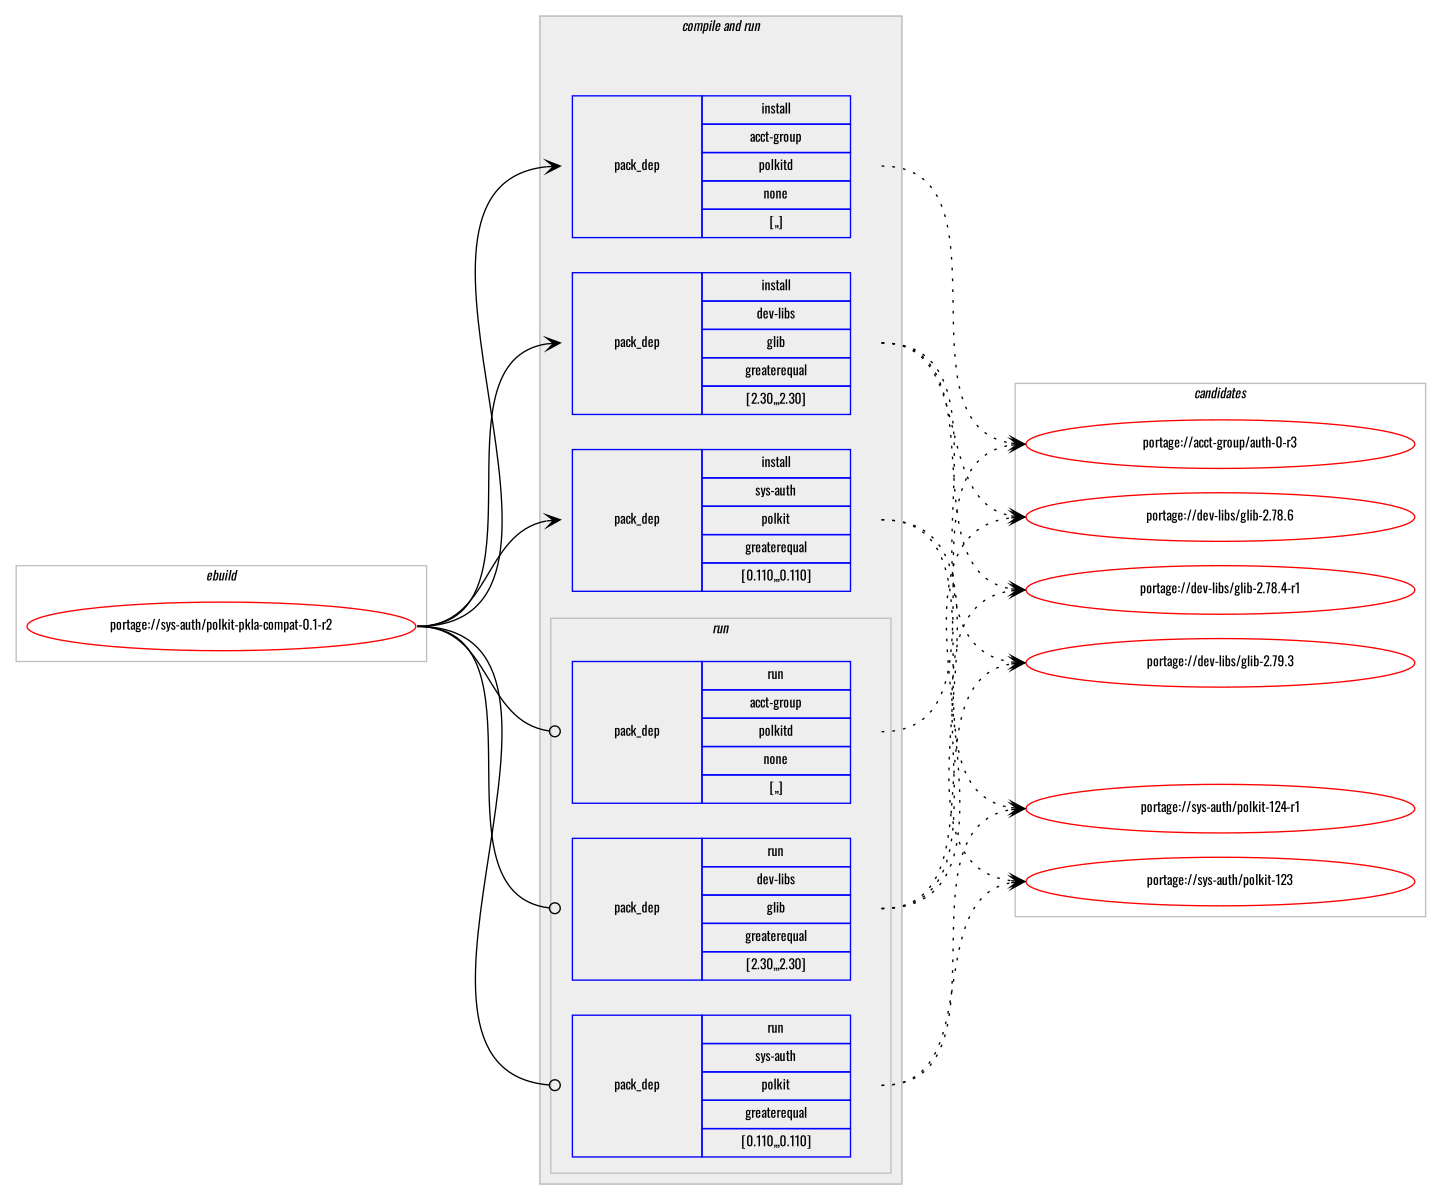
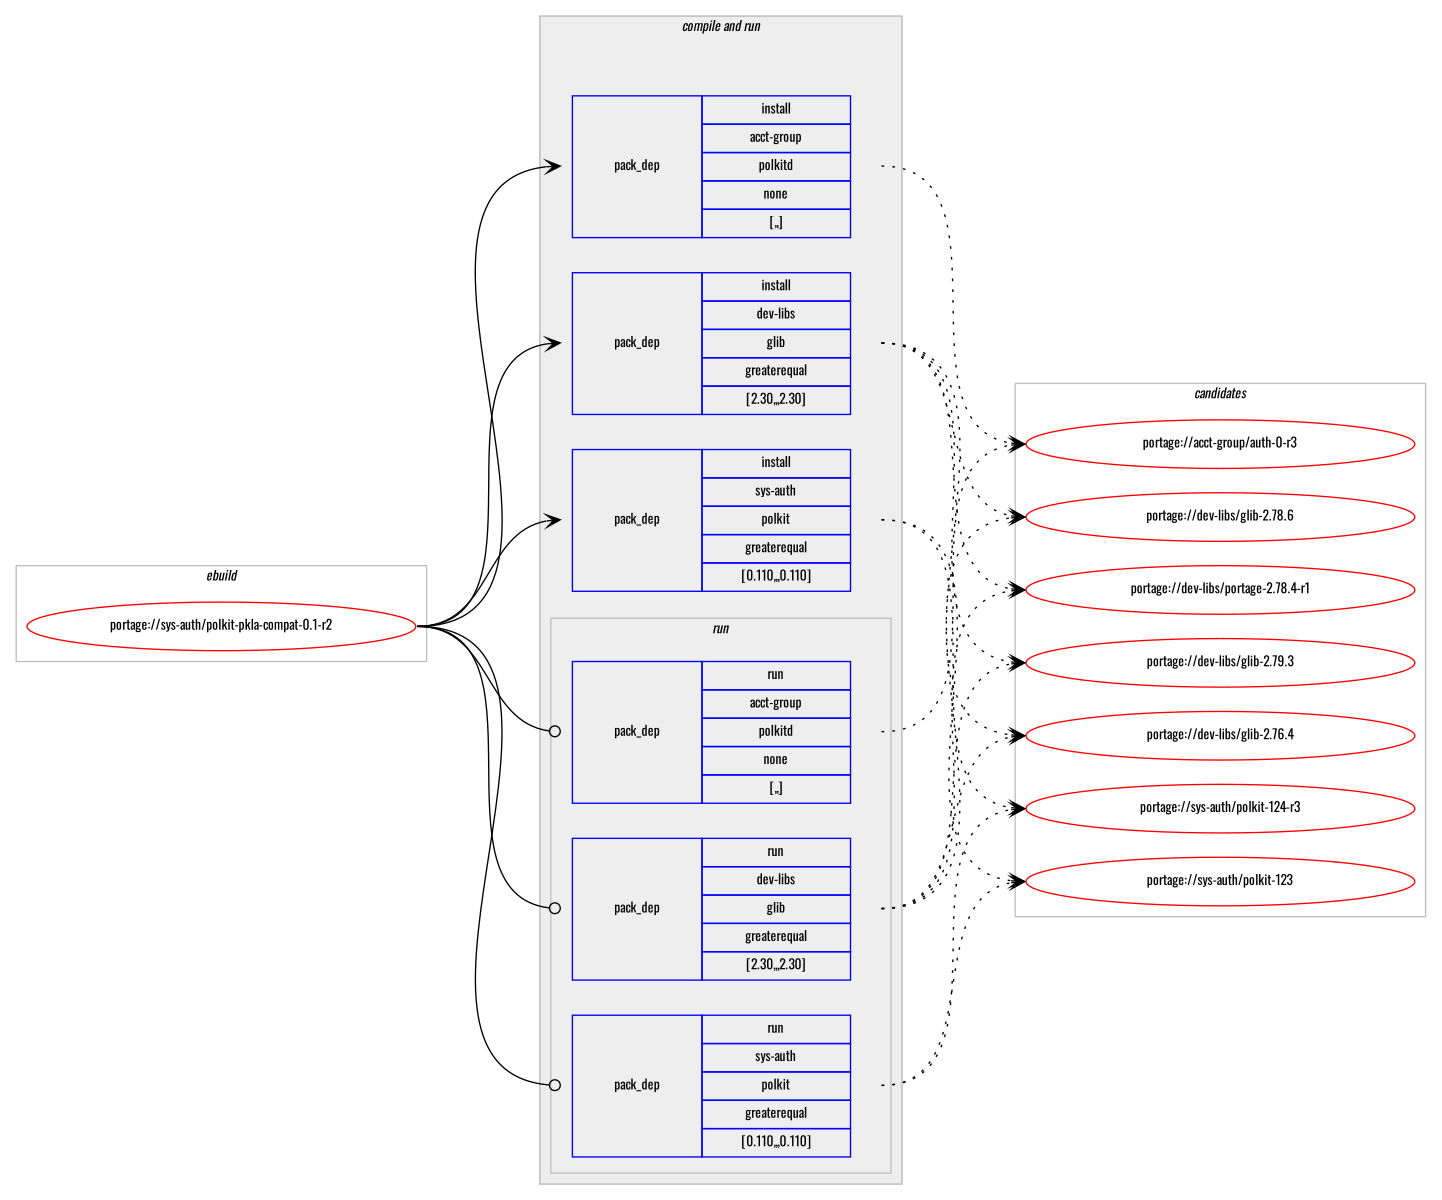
  digraph {
    compound=true
    concentrate=true
    fontname=Oswald
    fontsize=10
    newrank=true
    rankdir=LR
    ranksep=1.5
    node [color=red fontname=Oswald fontsize=10]
    edge [arrowhead=vee fontname=Oswald headport=w style=dotted tailport=e weight=100]
    n1 [label="portage://sys-auth/polkit-pkla-compat-0.1-r2" width=4]
    n2 [color=blue label=<<TABLE BORDER="0" CELLBORDER="1" CELLSPACING="0" CELLPADDING="4" WIDTH="220"><TR><TD ROWSPAN="6" CELLPADDING="30">pack_dep</TD></TR><TR><TD WIDTH="110">install</TD></TR><TR><TD>acct-group</TD></TR><TR><TD>polkitd</TD></TR><TR><TD>none</TD></TR><TR><TD>[,,]</TD></TR></TABLE>> shape=none]
    n3 [color=blue label=<<TABLE BORDER="0" CELLBORDER="1" CELLSPACING="0" CELLPADDING="4" WIDTH="220"><TR><TD ROWSPAN="6" CELLPADDING="30">pack_dep</TD></TR><TR><TD WIDTH="110">install</TD></TR><TR><TD>dev-libs</TD></TR><TR><TD>glib</TD></TR><TR><TD>greaterequal</TD></TR><TR><TD>[2.30,,,2.30]</TD></TR></TABLE>> shape=none]
    n4 [color=blue label=<<TABLE BORDER="0" CELLBORDER="1" CELLSPACING="0" CELLPADDING="4" WIDTH="220"><TR><TD ROWSPAN="6" CELLPADDING="30">pack_dep</TD></TR><TR><TD WIDTH="110">install</TD></TR><TR><TD>sys-auth</TD></TR><TR><TD>polkit</TD></TR><TR><TD>greaterequal</TD></TR><TR><TD>[0.110,,,0.110]</TD></TR></TABLE>> shape=none]
    n5 [color=blue label=<<TABLE BORDER="0" CELLBORDER="1" CELLSPACING="0" CELLPADDING="4" WIDTH="220"><TR><TD ROWSPAN="6" CELLPADDING="30">pack_dep</TD></TR><TR><TD WIDTH="110">run</TD></TR><TR><TD>acct-group</TD></TR><TR><TD>polkitd</TD></TR><TR><TD>none</TD></TR><TR><TD>[,,]</TD></TR></TABLE>> shape=none]
    n6 [color=blue label=<<TABLE BORDER="0" CELLBORDER="1" CELLSPACING="0" CELLPADDING="4" WIDTH="220"><TR><TD ROWSPAN="6" CELLPADDING="30">pack_dep</TD></TR><TR><TD WIDTH="110">run</TD></TR><TR><TD>dev-libs</TD></TR><TR><TD>glib</TD></TR><TR><TD>greaterequal</TD></TR><TR><TD>[2.30,,,2.30]</TD></TR></TABLE>> shape=none]
    n7 [color=blue label=<<TABLE BORDER="0" CELLBORDER="1" CELLSPACING="0" CELLPADDING="4" WIDTH="220"><TR><TD ROWSPAN="6" CELLPADDING="30">pack_dep</TD></TR><TR><TD WIDTH="110">run</TD></TR><TR><TD>sys-auth</TD></TR><TR><TD>polkit</TD></TR><TR><TD>greaterequal</TD></TR><TR><TD>[0.110,,,0.110]</TD></TR></TABLE>> shape=none]
    n8 [label="portage://acct-group/auth-0-r3" width=4]
    n9 [label="portage://dev-libs/glib-2.78.6" width=4]
-   n10 [label="portage://dev-libs/glib-2.78.4-r1" width=4]
+   n10 [label="portage://dev-libs/portage-2.78.4-r1" width=4]
    n11 [label="portage://dev-libs/glib-2.79.3" width=4]
-   n13 [label="portage://sys-auth/polkit-124-r1" width=4]
+   n12 [label="portage://dev-libs/glib-2.76.4" width=4]
+   n13 [label="portage://sys-auth/polkit-124-r3" width=4]
    n14 [label="portage://sys-auth/polkit-123" width=4]
    subgraph cluster_1 {
      color=gray
      label=<<i>ebuild</i>>
      n1
    }
    subgraph cluster_2 {
      color=gray
      label=<<i>dependencies</i>>
      subgraph cluster_3 {
        color=gray
        fillcolor="#eeeeee"
        label=<<i>compile</i>>
        style=filled
        subgraph sub_4 {
          color=gray
          fillcolor="#eeeeee"
          label=<<i>compile</i>>
          style=filled
          n2
        }
        subgraph sub_5 {
          color=gray
          fillcolor="#eeeeee"
          label=<<i>compile</i>>
          style=filled
          n3
        }
        subgraph sub_6 {
          color=gray
          fillcolor="#eeeeee"
          label=<<i>compile</i>>
          style=filled
          n4
        }
      }
      subgraph cluster_7 {
        color=gray
        fillcolor="#eeeeee"
        label=<<i>compile and run</i>>
        style=filled
      }
      subgraph cluster_8 {
        color=gray
        fillcolor="#eeeeee"
        label=<<i>run</i>>
        style=filled
        subgraph sub_9 {
          color=gray
          fillcolor="#eeeeee"
          label=<<i>run</i>>
          style=filled
          n5
        }
        subgraph sub_10 {
          color=gray
          fillcolor="#eeeeee"
          label=<<i>run</i>>
          style=filled
          n6
        }
        subgraph sub_11 {
          color=gray
          fillcolor="#eeeeee"
          label=<<i>run</i>>
          style=filled
          n7
        }
      }
    }
    subgraph cluster_12 {
      color=gray
      label=<<i>candidates</i>>
      rank=same
      subgraph sub_13 {
        color=black
        label=<<i>candidates</i>>
        nodesep=1
        rank=same
        n8
      }
      subgraph sub_14 {
        color=black
        label=<<i>candidates</i>>
        nodesep=1
        rank=same
        n9
        n10
        n11
+       n12
      }
      subgraph sub_15 {
        color=black
        label=<<i>candidates</i>>
        nodesep=1
        rank=same
        n13
        n14
      }
      subgraph sub_16 {
        color=black
        label=<<i>candidates</i>>
        nodesep=1
        rank=same
        n8
      }
      subgraph sub_17 {
        color=black
        label=<<i>candidates</i>>
        nodesep=1
        rank=same
        n9
        n10
        n11
+       n12
      }
      subgraph sub_18 {
        color=black
        label=<<i>candidates</i>>
        nodesep=1
        rank=same
        n13
        n14
      }
    }
    n1 -> n2 [style=solid weight=20]
    n1 -> n3 [style=solid weight=20]
    n1 -> n4 [style=solid weight=20]
    n1 -> n5 [arrowhead=odot style=solid weight=20]
    n1 -> n6 [arrowhead=odot style=solid weight=20]
    n1 -> n7 [arrowhead=odot style=solid weight=20]
    n2 -> n8
    n3 -> n9
    n3 -> n10
    n3 -> n11
+   n3 -> n12
    n4 -> n13
    n4 -> n14
    n5 -> n8
    n6 -> n9
    n6 -> n10
    n6 -> n11
+   n6 -> n12
    n7 -> n13
    n7 -> n14
  }
